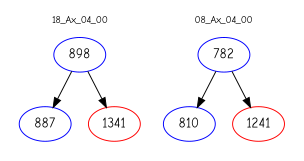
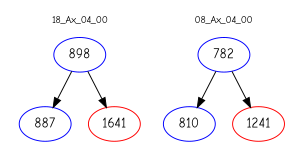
  digraph {
    fontname="Comic Neue"
    node [color=blue fontname="Comic Neue"]
    edge [color=black fontname="Comic Neue"]
    n1 [label=898]
    n2 [label=887]
-   n3 [color=red label=1341]
+   n3 [color=red label=1641]
    n4 [label=782]
    n5 [label=810]
    n6 [color=red label=1241]
    subgraph cluster_1 {
      color=white
      fontsize=10
      label="18_Ax_04_00"
      n1
      n2
      n3
    }
    subgraph cluster_2 {
      color=white
      fontsize=10
      label="08_Ax_04_00"
      n4
      n5
      n6
    }
    n1 -> n2
    n1 -> n3
    n4 -> n5
    n4 -> n6
  }
